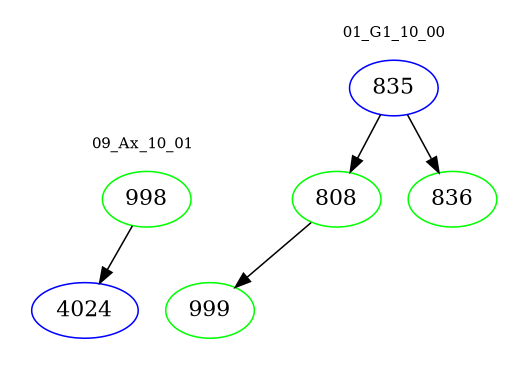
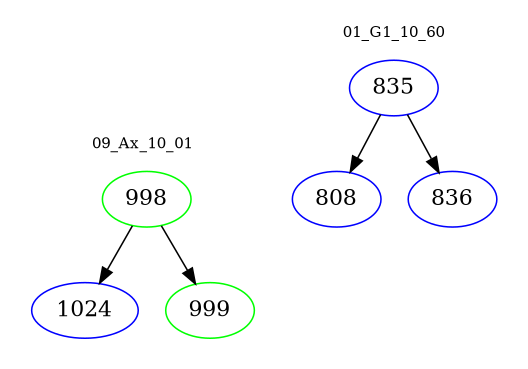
  digraph {
    node [color=green]
    edge [color=black]
    n1 [label=998]
    n2 [label=999]
-   n3 [color=blue label=4024]
+   n3 [color=blue label=1024]
    n4 [color=blue label=835]
-   n5 [label=808]
-   n6 [label=836]
+   n5 [color=blue label=808]
+   n6 [color=blue label=836]
    subgraph cluster_1 {
      color=white
      fontsize=10
      label="09_Ax_10_01"
      n1
      n2
      n3
    }
    subgraph cluster_2 {
      color=white
      fontsize=10
-     label="01_G1_10_00"
+     label="01_G1_10_60"
      n4
      n5
      n6
    }
-   n5 -> n2
+   n1 -> n2
    n1 -> n3
    n4 -> n5
    n4 -> n6
  }
